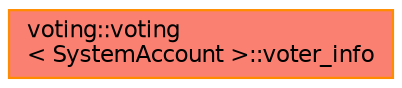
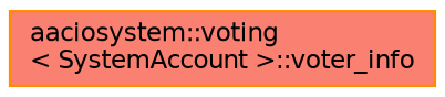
  digraph {
    rankdir=LR
-   n1 [color=darkorange fillcolor=salmon fontname=Helvetica fontsize=10 height=0.2 label="voting::voting\l\< SystemAccount \>::voter_info" shape=record style=filled width=0.4]
+   n1 [color=darkorange fillcolor=salmon fontname=Helvetica fontsize=10 height=0.2 label="aaciosystem::voting\l\< SystemAccount \>::voter_info" shape=record style=filled width=0.4]
  }
